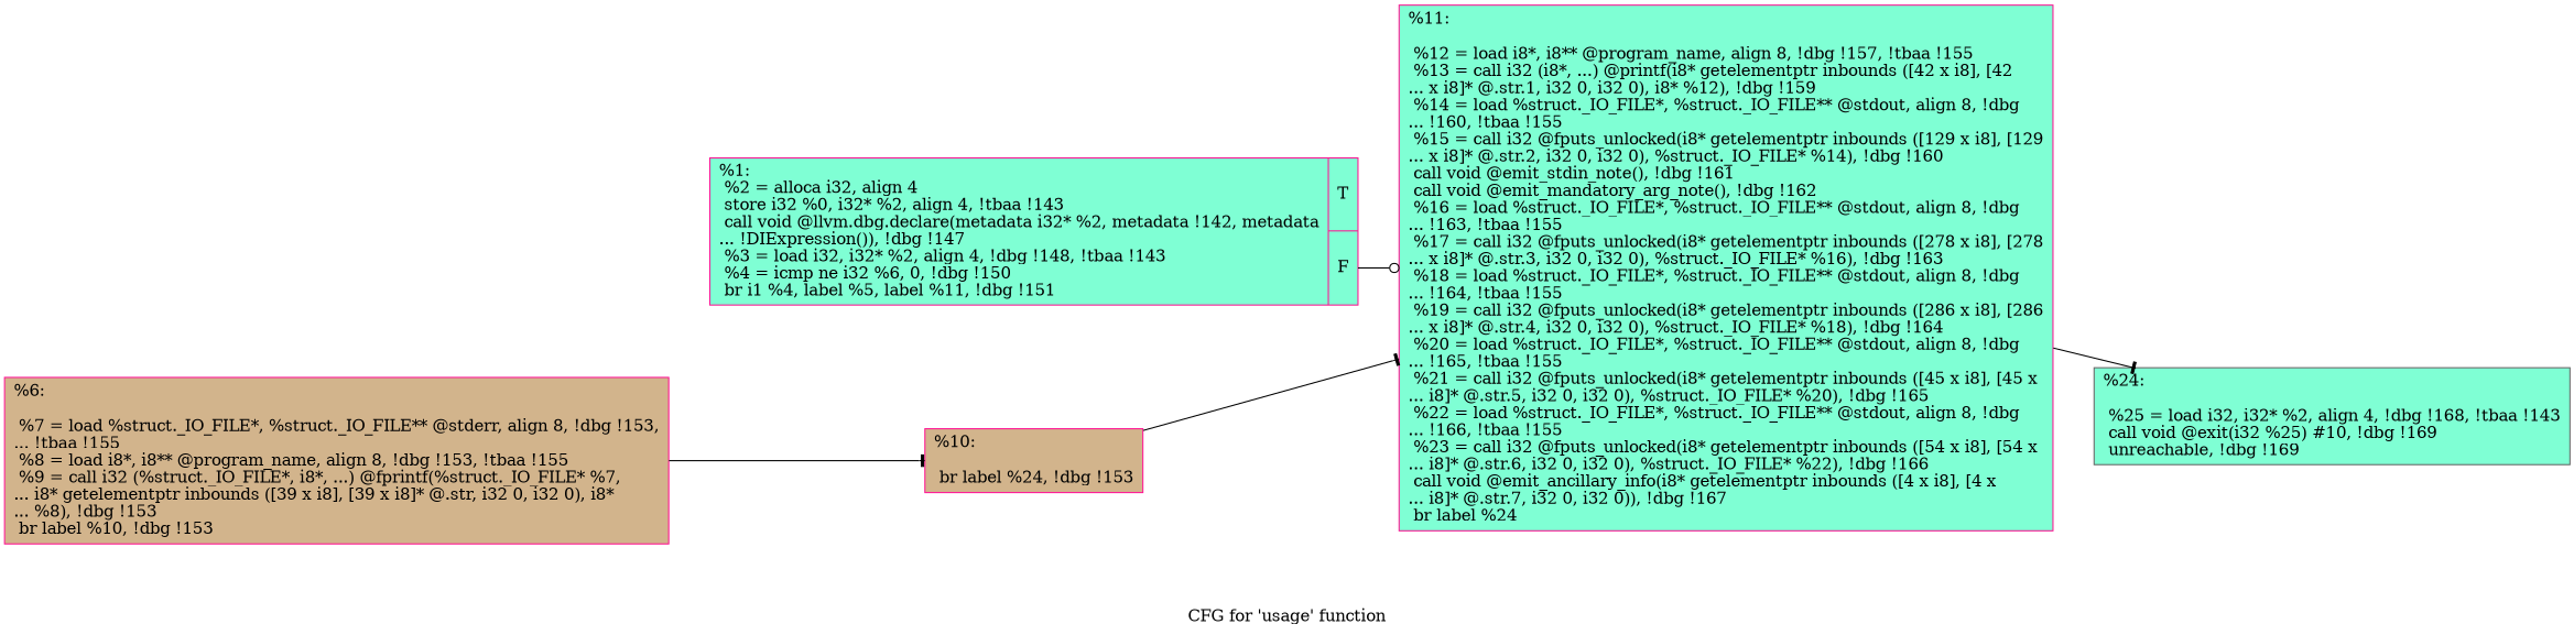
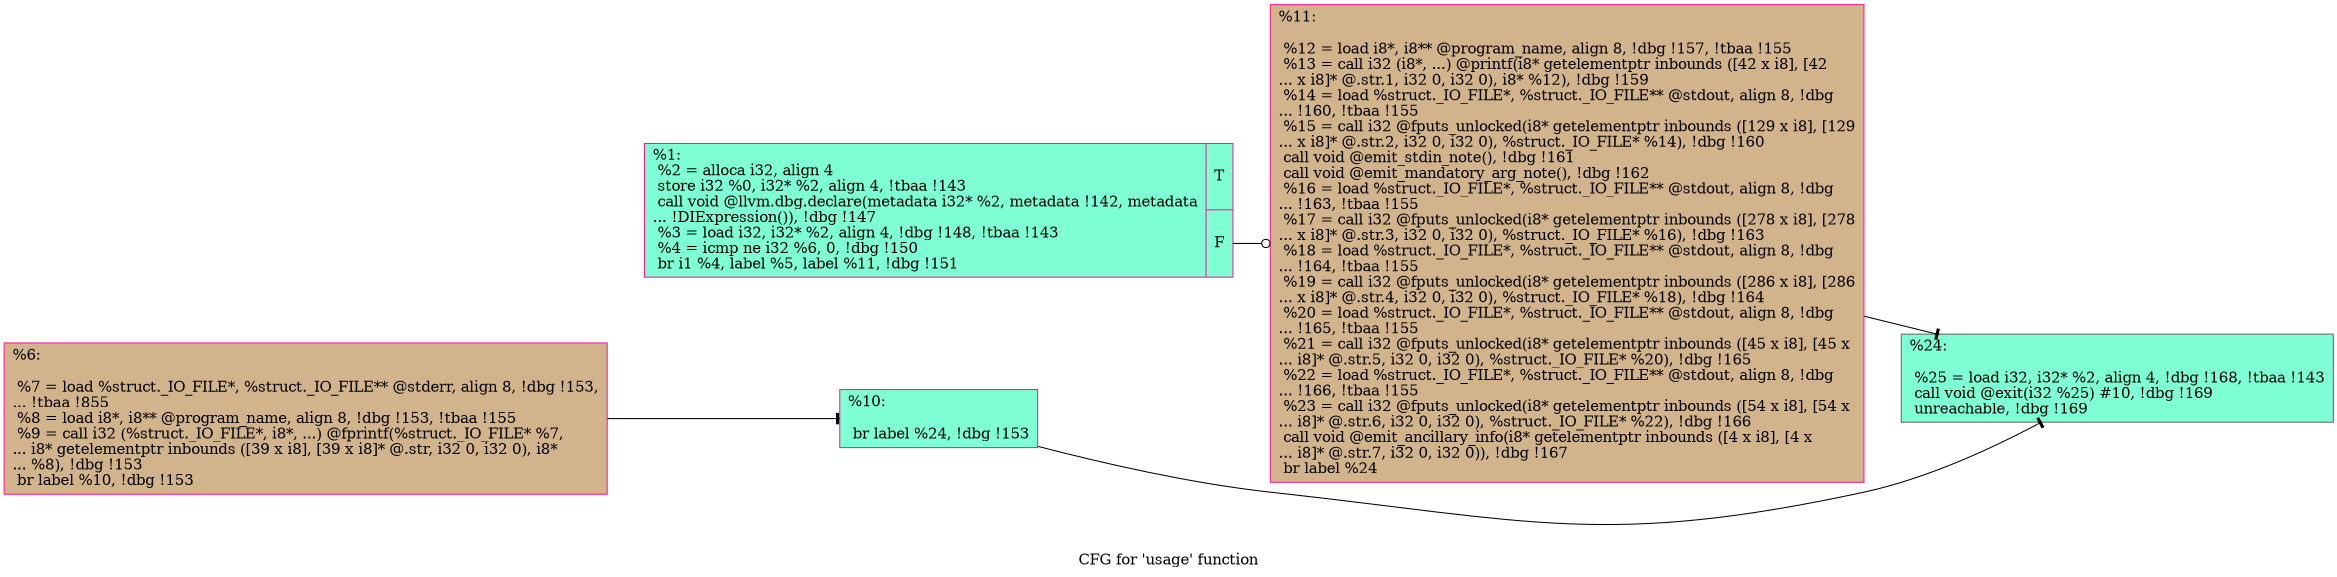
  digraph {
    label="CFG for 'usage' function"
    rankdir=LR
    node [color=deeppink fillcolor=tan shape=record style=filled]
    edge [arrowhead=tee]
    n1 [fillcolor=aquamarine label="{%1:\l  %2 = alloca i32, align 4\l  store i32 %0, i32* %2, align 4, !tbaa !143\l  call void @llvm.dbg.declare(metadata i32* %2, metadata !142, metadata\l... !DIExpression()), !dbg !147\l  %3 = load i32, i32* %2, align 4, !dbg !148, !tbaa !143\l  %4 = icmp ne i32 %6, 0, !dbg !150\l  br i1 %4, label %5, label %11, !dbg !151\l|{<s0>T|<s1>F}}"]
-   n2 [fillcolor=aquamarine label="{%11:\l\l  %12 = load i8*, i8** @program_name, align 8, !dbg !157, !tbaa !155\l  %13 = call i32 (i8*, ...) @printf(i8* getelementptr inbounds ([42 x i8], [42\l... x i8]* @.str.1, i32 0, i32 0), i8* %12), !dbg !159\l  %14 = load %struct._IO_FILE*, %struct._IO_FILE** @stdout, align 8, !dbg\l... !160, !tbaa !155\l  %15 = call i32 @fputs_unlocked(i8* getelementptr inbounds ([129 x i8], [129\l... x i8]* @.str.2, i32 0, i32 0), %struct._IO_FILE* %14), !dbg !160\l  call void @emit_stdin_note(), !dbg !161\l  call void @emit_mandatory_arg_note(), !dbg !162\l  %16 = load %struct._IO_FILE*, %struct._IO_FILE** @stdout, align 8, !dbg\l... !163, !tbaa !155\l  %17 = call i32 @fputs_unlocked(i8* getelementptr inbounds ([278 x i8], [278\l... x i8]* @.str.3, i32 0, i32 0), %struct._IO_FILE* %16), !dbg !163\l  %18 = load %struct._IO_FILE*, %struct._IO_FILE** @stdout, align 8, !dbg\l... !164, !tbaa !155\l  %19 = call i32 @fputs_unlocked(i8* getelementptr inbounds ([286 x i8], [286\l... x i8]* @.str.4, i32 0, i32 0), %struct._IO_FILE* %18), !dbg !164\l  %20 = load %struct._IO_FILE*, %struct._IO_FILE** @stdout, align 8, !dbg\l... !165, !tbaa !155\l  %21 = call i32 @fputs_unlocked(i8* getelementptr inbounds ([45 x i8], [45 x\l... i8]* @.str.5, i32 0, i32 0), %struct._IO_FILE* %20), !dbg !165\l  %22 = load %struct._IO_FILE*, %struct._IO_FILE** @stdout, align 8, !dbg\l... !166, !tbaa !155\l  %23 = call i32 @fputs_unlocked(i8* getelementptr inbounds ([54 x i8], [54 x\l... i8]* @.str.6, i32 0, i32 0), %struct._IO_FILE* %22), !dbg !166\l  call void @emit_ancillary_info(i8* getelementptr inbounds ([4 x i8], [4 x\l... i8]* @.str.7, i32 0, i32 0)), !dbg !167\l  br label %24\l}"]
+   n2 [label="{%11:\l\l  %12 = load i8*, i8** @program_name, align 8, !dbg !157, !tbaa !155\l  %13 = call i32 (i8*, ...) @printf(i8* getelementptr inbounds ([42 x i8], [42\l... x i8]* @.str.1, i32 0, i32 0), i8* %12), !dbg !159\l  %14 = load %struct._IO_FILE*, %struct._IO_FILE** @stdout, align 8, !dbg\l... !160, !tbaa !155\l  %15 = call i32 @fputs_unlocked(i8* getelementptr inbounds ([129 x i8], [129\l... x i8]* @.str.2, i32 0, i32 0), %struct._IO_FILE* %14), !dbg !160\l  call void @emit_stdin_note(), !dbg !161\l  call void @emit_mandatory_arg_note(), !dbg !162\l  %16 = load %struct._IO_FILE*, %struct._IO_FILE** @stdout, align 8, !dbg\l... !163, !tbaa !155\l  %17 = call i32 @fputs_unlocked(i8* getelementptr inbounds ([278 x i8], [278\l... x i8]* @.str.3, i32 0, i32 0), %struct._IO_FILE* %16), !dbg !163\l  %18 = load %struct._IO_FILE*, %struct._IO_FILE** @stdout, align 8, !dbg\l... !164, !tbaa !155\l  %19 = call i32 @fputs_unlocked(i8* getelementptr inbounds ([286 x i8], [286\l... x i8]* @.str.4, i32 0, i32 0), %struct._IO_FILE* %18), !dbg !164\l  %20 = load %struct._IO_FILE*, %struct._IO_FILE** @stdout, align 8, !dbg\l... !165, !tbaa !155\l  %21 = call i32 @fputs_unlocked(i8* getelementptr inbounds ([45 x i8], [45 x\l... i8]* @.str.5, i32 0, i32 0), %struct._IO_FILE* %20), !dbg !165\l  %22 = load %struct._IO_FILE*, %struct._IO_FILE** @stdout, align 8, !dbg\l... !166, !tbaa !155\l  %23 = call i32 @fputs_unlocked(i8* getelementptr inbounds ([54 x i8], [54 x\l... i8]* @.str.6, i32 0, i32 0), %struct._IO_FILE* %22), !dbg !166\l  call void @emit_ancillary_info(i8* getelementptr inbounds ([4 x i8], [4 x\l... i8]* @.str.7, i32 0, i32 0)), !dbg !167\l  br label %24\l}"]
    n3 [color=gray40 fillcolor=aquamarine label="{%24:\l\l  %25 = load i32, i32* %2, align 4, !dbg !168, !tbaa !143\l  call void @exit(i32 %25) #10, !dbg !169\l  unreachable, !dbg !169\l}"]
-   n4 [label="{%6:\l\l  %7 = load %struct._IO_FILE*, %struct._IO_FILE** @stderr, align 8, !dbg !153,\l... !tbaa !155\l  %8 = load i8*, i8** @program_name, align 8, !dbg !153, !tbaa !155\l  %9 = call i32 (%struct._IO_FILE*, i8*, ...) @fprintf(%struct._IO_FILE* %7,\l... i8* getelementptr inbounds ([39 x i8], [39 x i8]* @.str, i32 0, i32 0), i8*\l... %8), !dbg !153\l  br label %10, !dbg !153\l}"]
-   n5 [label="{%10:\l\l  br label %24, !dbg !153\l}"]
+   n4 [label="{%6:\l\l  %7 = load %struct._IO_FILE*, %struct._IO_FILE** @stderr, align 8, !dbg !153,\l... !tbaa !855\l  %8 = load i8*, i8** @program_name, align 8, !dbg !153, !tbaa !155\l  %9 = call i32 (%struct._IO_FILE*, i8*, ...) @fprintf(%struct._IO_FILE* %7,\l... i8* getelementptr inbounds ([39 x i8], [39 x i8]* @.str, i32 0, i32 0), i8*\l... %8), !dbg !153\l  br label %10, !dbg !153\l}"]
+   n5 [fillcolor=aquamarine label="{%10:\l\l  br label %24, !dbg !153\l}"]
    n1 -> n2 [arrowhead=odot tailport=s1]
    n2 -> n3
    n4 -> n5
-   n5 -> n2
+   n5 -> n3
  }
